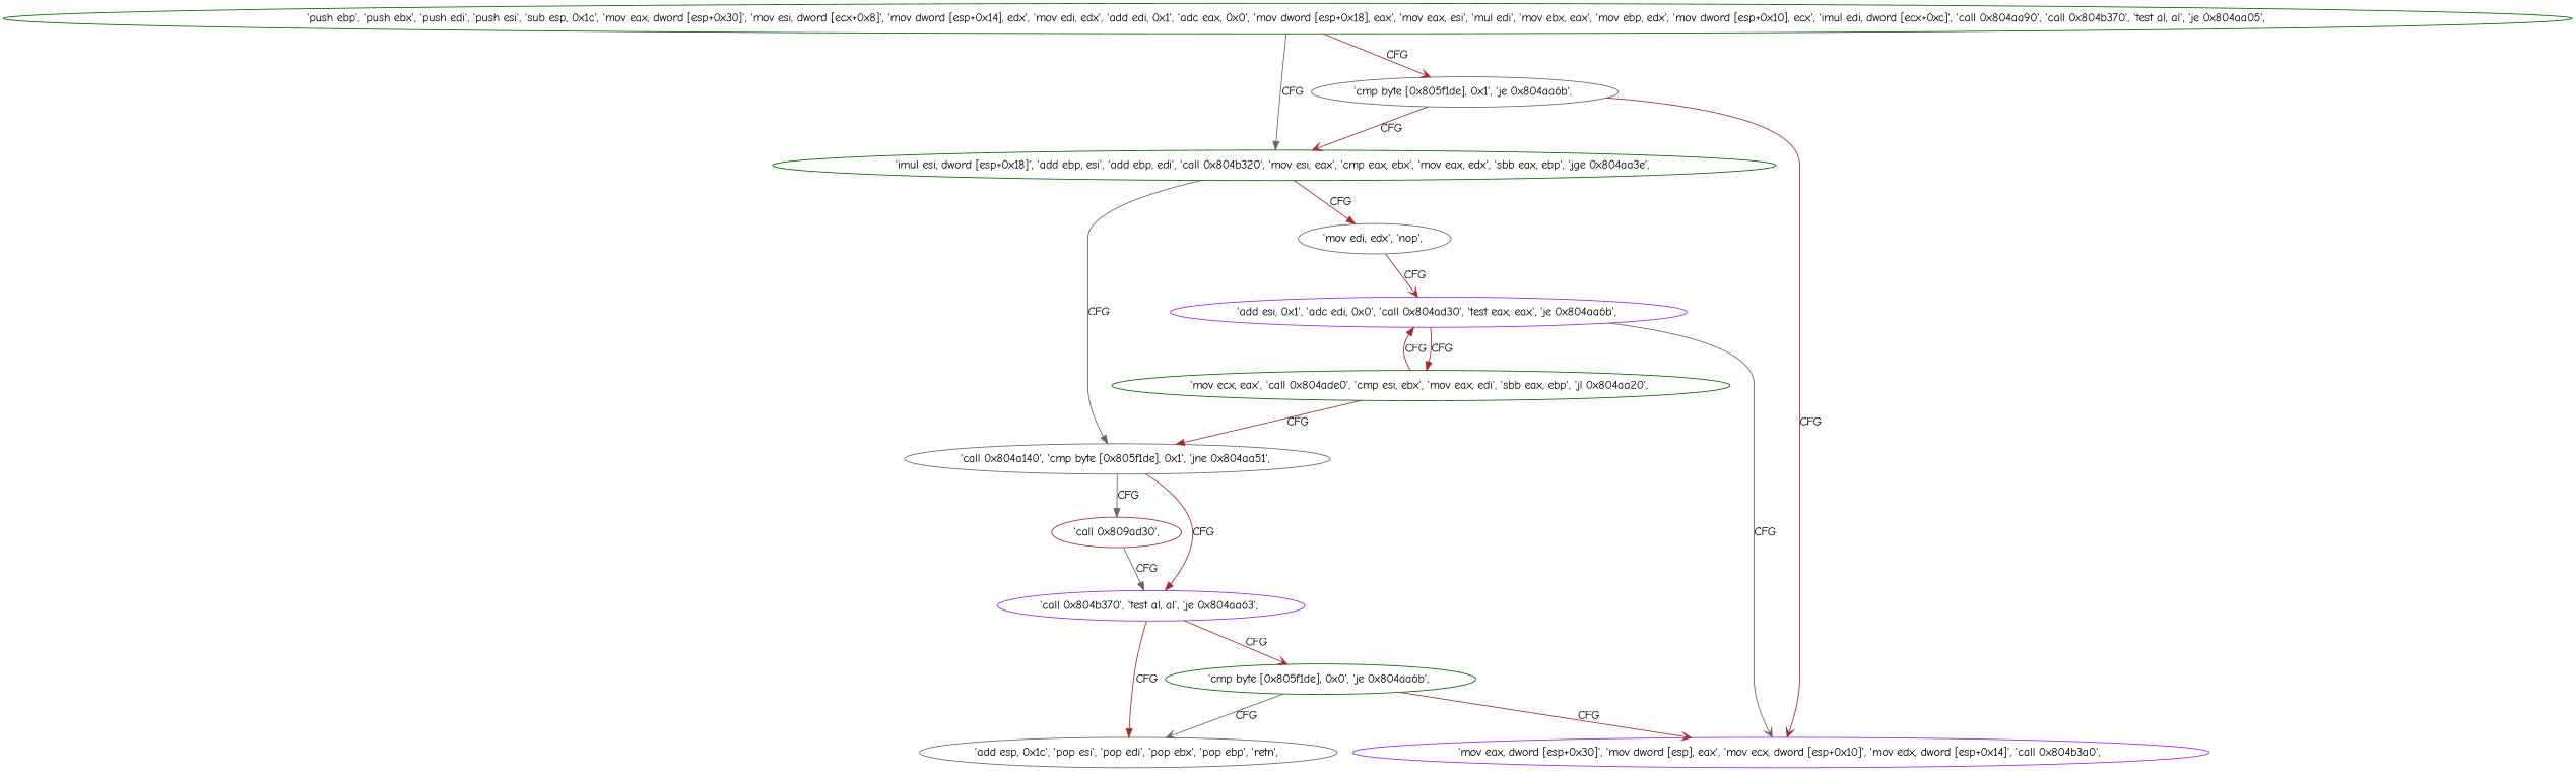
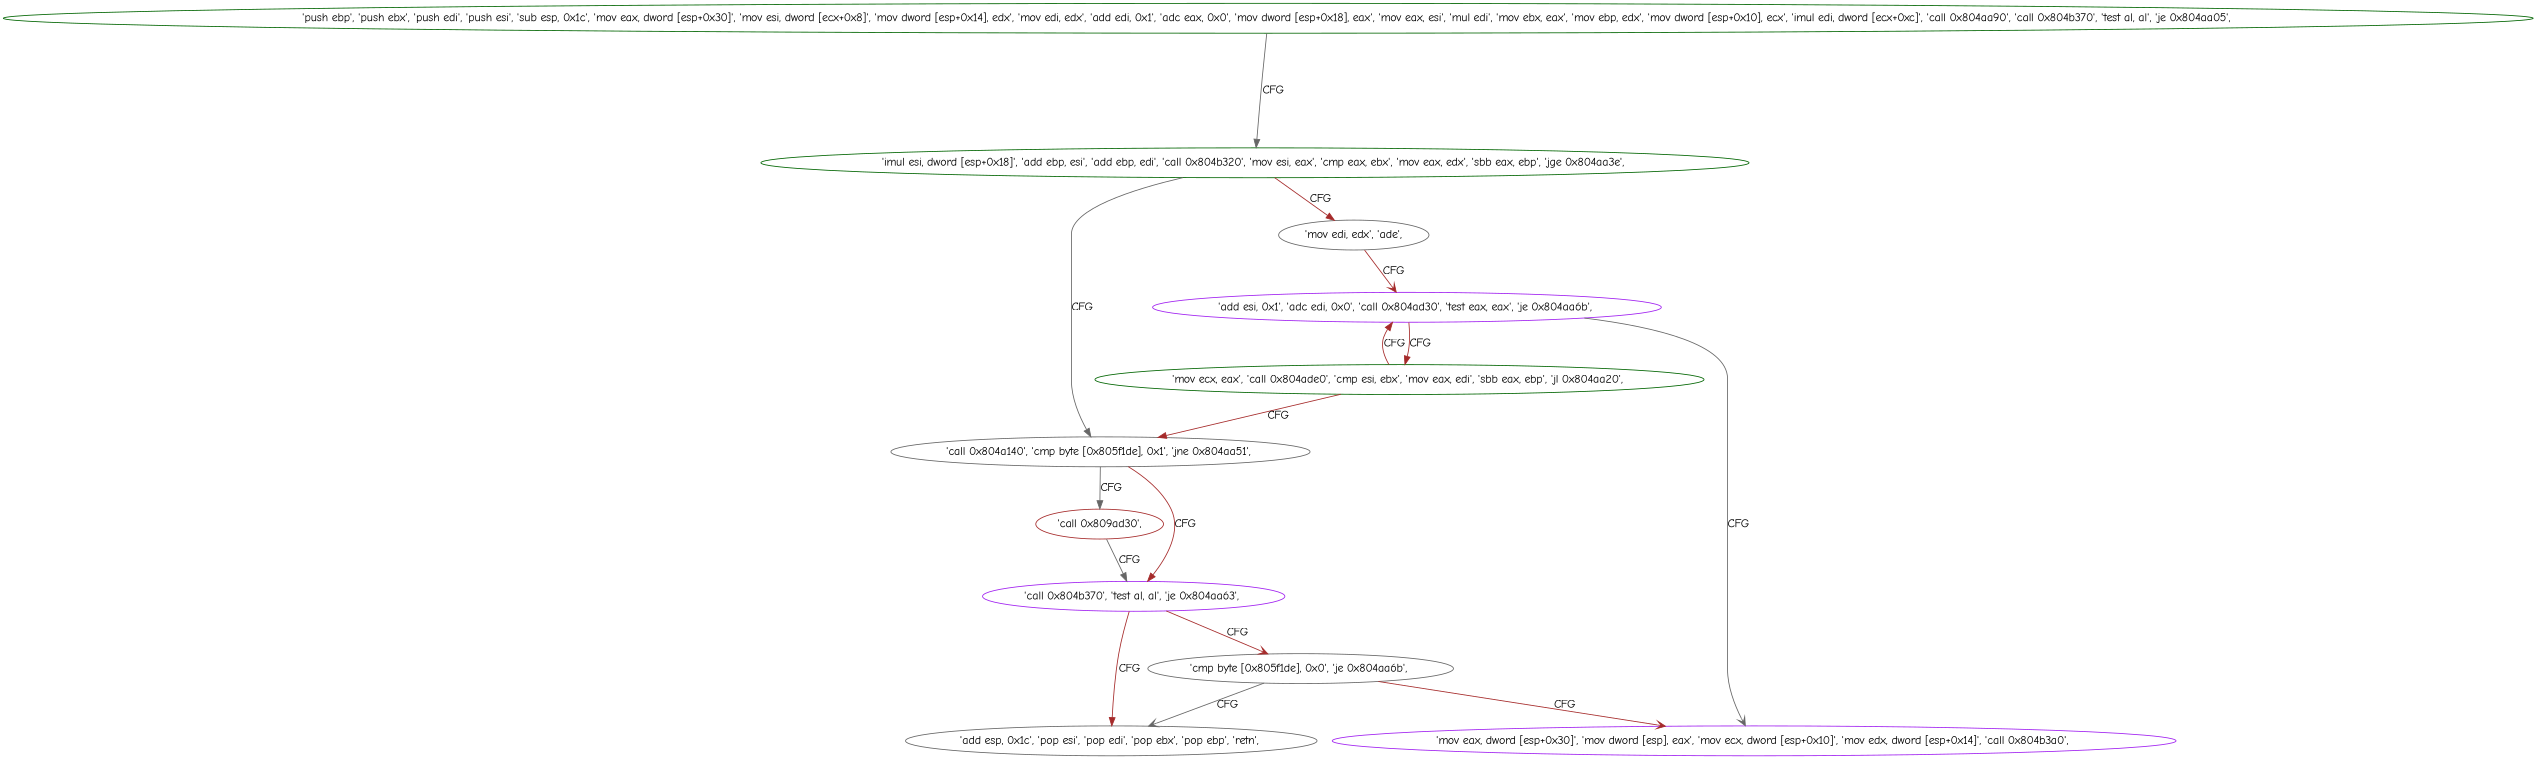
  digraph {
    fontname="Comic Neue"
    node [color=darkgreen fontname="Comic Neue"]
    edge [arrowhead=normal color=brown fontname="Comic Neue"]
    n1 [label="'push ebp', 'push ebx', 'push edi', 'push esi', 'sub esp, 0x1c', 'mov eax, dword [esp+0x30]', 'mov esi, dword [ecx+0x8]', 'mov dword [esp+0x14], edx', 'mov edi, edx', 'add edi, 0x1', 'adc eax, 0x0', 'mov dword [esp+0x18], eax', 'mov eax, esi', 'mul edi', 'mov ebx, eax', 'mov ebp, edx', 'mov dword [esp+0x10], ecx', 'imul edi, dword [ecx+0xc]', 'call 0x804aa90', 'call 0x804b370', 'test al, al', 'je 0x804aa05', "]
    n2 [label="'imul esi, dword [esp+0x18]', 'add ebp, esi', 'add ebp, edi', 'call 0x804b320', 'mov esi, eax', 'cmp eax, ebx', 'mov eax, edx', 'sbb eax, ebp', 'jge 0x804aa3e', "]
-   n3 [color=gray40 label="'cmp byte [0x805f1de], 0x1', 'je 0x804aa6b', "]
    n4 [color=gray40 label="'call 0x804a140', 'cmp byte [0x805f1de], 0x1', 'jne 0x804aa51', "]
-   n5 [color=gray40 label="'mov edi, edx', 'nop', "]
+   n5 [color=gray40 label="'mov edi, edx', 'ade',"]
    n6 [color=purple label="'mov eax, dword [esp+0x30]', 'mov dword [esp], eax', 'mov ecx, dword [esp+0x10]', 'mov edx, dword [esp+0x14]', 'call 0x804b3a0', "]
    n7 [color=purple label="'call 0x804b370', 'test al, al', 'je 0x804aa63', "]
    n8 [color=brown label="'call 0x809ad30',"]
    n9 [color=purple label="'add esi, 0x1', 'adc edi, 0x0', 'call 0x804ad30', 'test eax, eax', 'je 0x804aa6b', "]
    n10 [color=gray40 label="'add esp, 0x1c', 'pop esi', 'pop edi', 'pop ebx', 'pop ebp', 'retn', "]
-   n11 [label="'cmp byte [0x805f1de], 0x0', 'je 0x804aa6b', "]
+   n11 [color=gray40 label="'cmp byte [0x805f1de], 0x0', 'je 0x804aa6b', "]
    n12 [label="'mov ecx, eax', 'call 0x804ade0', 'cmp esi, ebx', 'mov eax, edi', 'sbb eax, ebp', 'jl 0x804aa20', "]
    n1 -> n2 [color=gray40 label=CFG]
-   n1 -> n3 [arrowhead=vee label=CFG]
    n2 -> n4 [color=gray40 label=CFG]
    n2 -> n5 [label=CFG]
-   n3 -> n2 [arrowhead=vee label=CFG]
-   n3 -> n6 [arrowhead=vee label=CFG]
    n4 -> n7 [label=CFG]
    n4 -> n8 [color=gray40 label=CFG]
    n5 -> n9 [arrowhead=vee label=CFG]
    n7 -> n10 [label=CFG]
    n7 -> n11 [arrowhead=vee label=CFG]
    n8 -> n7 [color=gray40 label=CFG]
    n9 -> n6 [arrowhead=vee color=gray40 label=CFG]
    n9 -> n12 [label=CFG]
    n11 -> n6 [arrowhead=vee label=CFG]
    n11 -> n10 [arrowhead=vee color=gray40 label=CFG]
    n12 -> n4 [label=CFG]
    n12 -> n9 [label=CFG]
  }
